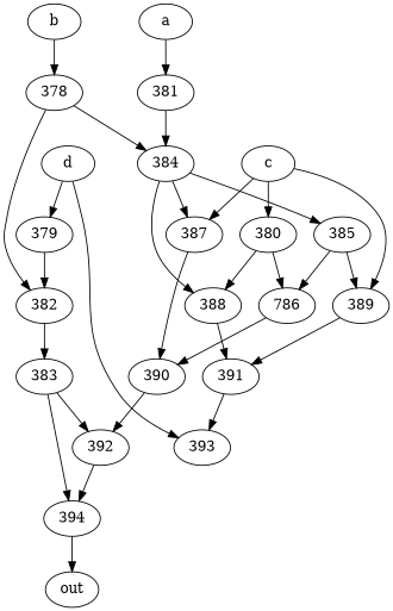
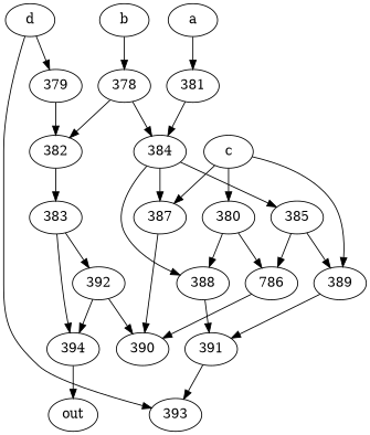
  strict digraph {
    394
    out
    a
    381
    384
    387
    388
    385
    390
    391
    389
    n12 [label=786]
    392
    393
    b
    378
    382
    383
    c
    380
    d
    379
    394 -> out
    a -> 381
    381 -> 384
    384 -> 387
    384 -> 388
    384 -> 385
    387 -> 390
    388 -> 391
    385 -> 389
    385 -> n12
-   390 -> 392
+   392 -> 390
    391 -> 393
    389 -> 391
    n12 -> 390
    392 -> 394
    b -> 378
    378 -> 384
    378 -> 382
    382 -> 383
    383 -> 394
    383 -> 392
    c -> 387
    c -> 389
    c -> 380
    380 -> 388
    380 -> n12
    d -> 393
    d -> 379
    379 -> 382
  }
